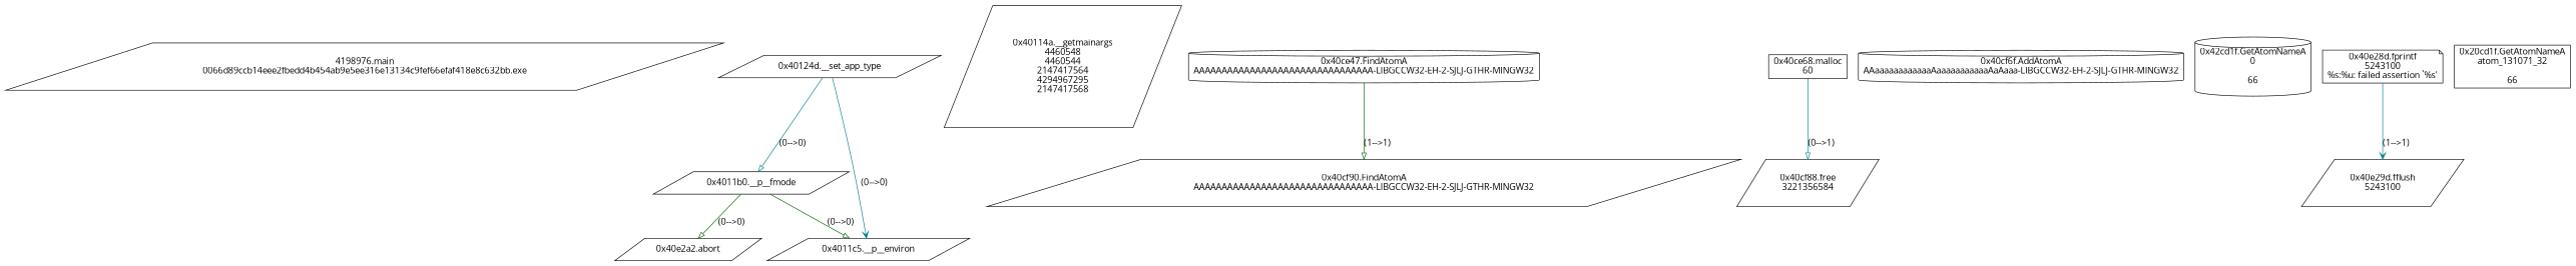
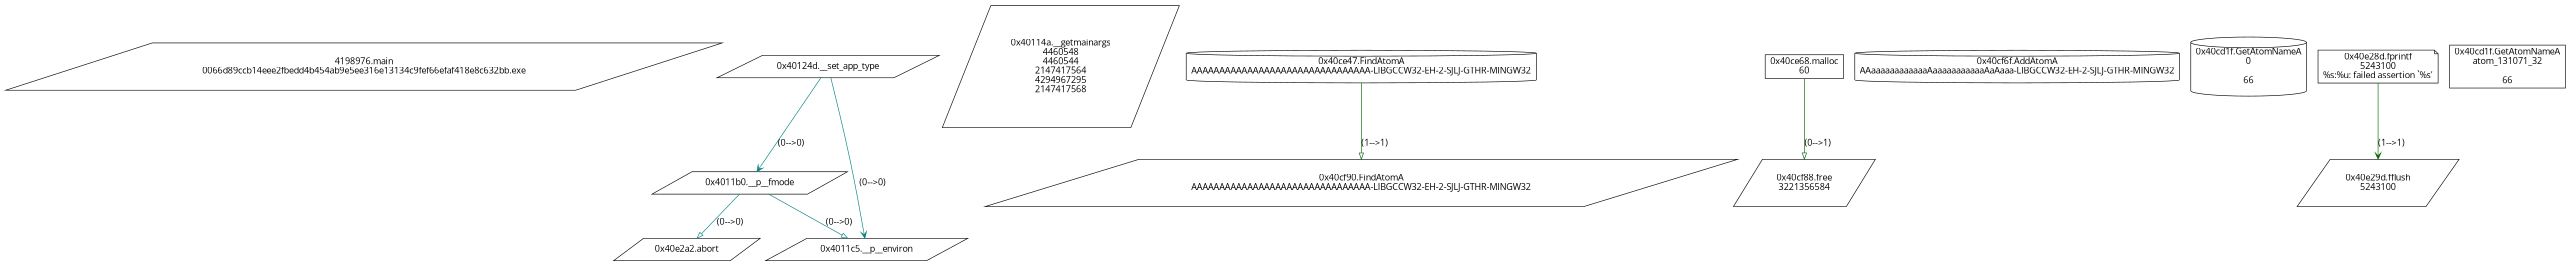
  digraph {
    fontname="Open Sans"
    node [fontname="Open Sans" shape=parallelogram]
    edge [arrowhead=onormal color=teal fontname="Open Sans"]
    n1 [label="4198976.main\n0066d89ccb14eee2fbedd4b454ab9e5ee316e13134c9fef66efaf418e8c632bb.exe"]
    n2 [label="0x40124d.__set_app_type\n"]
    n3 [label="0x4011b0.__p__fmode\n"]
    n4 [label="0x4011c5.__p__environ\n"]
    n5 [label="0x40e2a2.abort\n"]
    n6 [label="0x40114a.__getmainargs\n4460548\n4460544\n2147417564\n4294967295\n2147417568"]
    n7 [label="0x40ce47.FindAtomA\nAAAAAAAAAAAAAAAAAAAAAAAAAAAAAAAA-LIBGCCW32-EH-2-SJLJ-GTHR-MINGW32" shape=cylinder]
    n8 [label="0x40cf90.FindAtomA\nAAAAAAAAAAAAAAAAAAAAAAAAAAAAAAAA-LIBGCCW32-EH-2-SJLJ-GTHR-MINGW32"]
    n9 [label="0x40ce68.malloc\n60" shape=box]
    n10 [label="0x40cf88.free\n3221356584"]
    n11 [label="0x40cf6f.AddAtomA\nAAaaaaaaaaaaaaAaaaaaaaaaaaAaAaaa-LIBGCCW32-EH-2-SJLJ-GTHR-MINGW32" shape=cylinder]
-   n12 [label="0x42cd1f.GetAtomNameA\n0\n\n66" shape=cylinder]
+   n12 [label="0x40cd1f.GetAtomNameA\n0\n\n66" shape=cylinder]
    n13 [label="0x40e28d.fprintf\n5243100\n%s:%u: failed assertion `%s'\n" shape=note]
    n14 [label="0x40e29d.fflush\n5243100"]
-   n15 [label="0x20cd1f.GetAtomNameA\natom_131071_32\n\n66" shape=box]
-   n2 -> n3 [label="(0-->0)"]
+   n15 [label="0x40cd1f.GetAtomNameA\natom_131071_32\n\n66" shape=box]
+   n2 -> n3 [arrowhead=vee label="(0-->0)"]
    n2 -> n4 [arrowhead=vee label="(0-->0)"]
-   n3 -> n4 [color=darkgreen label="(0-->0)"]
-   n3 -> n5 [color=darkgreen label="(0-->0)"]
+   n3 -> n4 [label="(0-->0)"]
+   n3 -> n5 [label="(0-->0)"]
    n7 -> n8 [color=darkgreen label="(1-->1)"]
-   n9 -> n10 [label="(0-->1)"]
-   n13 -> n14 [arrowhead=vee label="(1-->1)"]
+   n9 -> n10 [color=darkgreen label="(0-->1)"]
+   n13 -> n14 [arrowhead=vee color=darkgreen label="(1-->1)"]
  }
